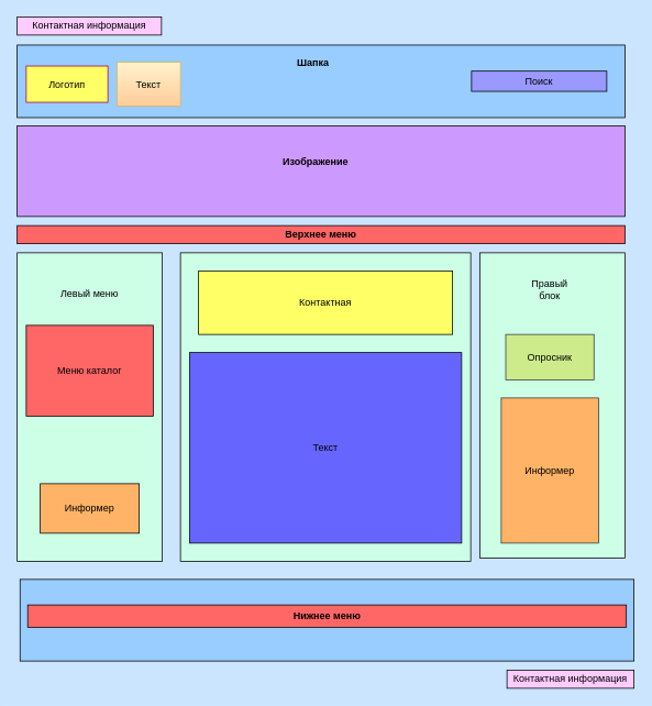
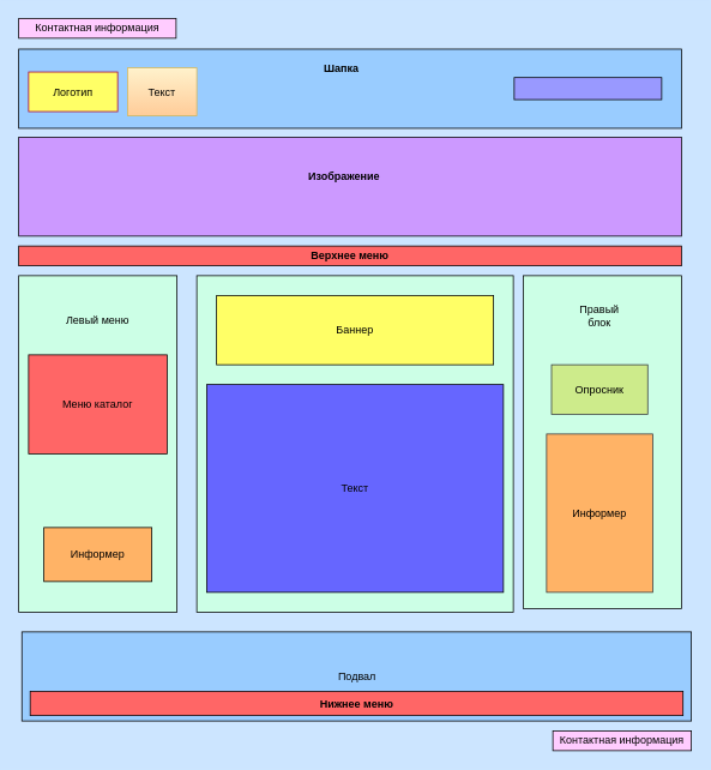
  <mxCell id="0" />
  <mxCell id="1" parent="0" />
  <mxCell id="2" value="" style="rounded=0;whiteSpace=wrap;html=1;fillColor=#99CCFF;" vertex="1" parent="1"><mxGeometry x="20" y="54.13" width="737" height="88" as="geometry" /></mxCell>
  <mxCell id="3" value="&lt;b&gt;Шапка&lt;/b&gt;" style="text;html=1;strokeColor=none;fillColor=none;align=center;verticalAlign=middle;whiteSpace=wrap;rounded=0;" vertex="1" parent="1"><mxGeometry x="359" y="66" width="40" height="20" as="geometry" /></mxCell>
  <mxCell id="4" value="Логотип" style="rounded=0;whiteSpace=wrap;html=1;fillColor=#ffff66;strokeColor=#A50040;fontColor=#000000;" vertex="1" parent="1"><mxGeometry x="31" y="79.56" width="99" height="44" as="geometry" /></mxCell>
  <mxCell id="5" value="Контактная информация" style="rounded=0;whiteSpace=wrap;html=1;fillColor=#FFCCFF;" vertex="1" parent="1"><mxGeometry x="614" y="812" width="154" height="22" as="geometry" /></mxCell>
  <mxCell id="6" value="" style="rounded=0;whiteSpace=wrap;html=1;fillColor=#9999FF;" vertex="1" parent="1"><mxGeometry x="571" y="85.75" width="164" height="24.5" as="geometry" /></mxCell>
- <mxCell id="7" value="Поиск" style="text;html=1;strokeColor=none;fillColor=none;align=center;verticalAlign=middle;whiteSpace=wrap;rounded=0;" vertex="1" parent="1"><mxGeometry x="633" y="88" width="40" height="20" as="geometry" /></mxCell>
  <mxCell id="8" value="Контактная информация" style="rounded=0;whiteSpace=wrap;html=1;fontColor=#000000;fillColor=#FFCCFF;" vertex="1" parent="1"><mxGeometry x="20" y="20" width="175" height="22" as="geometry" /></mxCell>
  <mxCell id="9" value="" style="rounded=0;whiteSpace=wrap;html=1;fontColor=#000000;fillColor=#CC99FF;fontStyle=1" vertex="1" parent="1"><mxGeometry x="20" y="152" width="737" height="110" as="geometry" /></mxCell>
  <mxCell id="10" value="Изображение" style="text;html=1;strokeColor=none;fillColor=none;align=center;verticalAlign=middle;whiteSpace=wrap;rounded=0;fontColor=#000000;fontStyle=1" vertex="1" parent="1"><mxGeometry x="359" y="185" width="46" height="22" as="geometry" /></mxCell>
  <mxCell id="11" value="&lt;b&gt;Верхнее меню&lt;/b&gt;" style="rounded=0;whiteSpace=wrap;html=1;fontColor=#000000;fillColor=#FF6666;" vertex="1" parent="1"><mxGeometry x="20" y="273" width="737" height="22" as="geometry" /></mxCell>
  <mxCell id="12" value="Текст" style="text;html=1;strokeColor=none;fillColor=none;align=center;verticalAlign=middle;whiteSpace=wrap;rounded=0;fontColor=#000000;" vertex="1" parent="1"><mxGeometry x="163" y="91.57" width="40" height="20" as="geometry" /></mxCell>
  <mxCell id="13" value="Текст" style="rounded=0;whiteSpace=wrap;html=1;fillColor=#fff2cc;strokeColor=#d6b656;gradientColor=#FFCC99;" vertex="1" parent="1"><mxGeometry x="141" y="75" width="77" height="53.13" as="geometry" /></mxCell>
  <mxCell id="14" value="" style="rounded=0;whiteSpace=wrap;html=1;fontColor=#000000;fillColor=#CCFFE6;" vertex="1" parent="1"><mxGeometry x="20" y="306" width="176" height="374" as="geometry" /></mxCell>
  <mxCell id="15" value="Левый меню" style="text;html=1;strokeColor=none;fillColor=none;align=center;verticalAlign=middle;whiteSpace=wrap;rounded=0;fontColor=#000000;" vertex="1" parent="1"><mxGeometry x="70.25" y="350" width="75.5" height="11" as="geometry" /></mxCell>
  <mxCell id="16" value="Меню каталог" style="rounded=0;whiteSpace=wrap;html=1;fontColor=#000000;fillColor=#FF6666;gradientColor=none;" vertex="1" parent="1"><mxGeometry x="31" y="394" width="154" height="110" as="geometry" /></mxCell>
  <mxCell id="17" value="Информер" style="rounded=0;whiteSpace=wrap;html=1;fontColor=#000000;fillColor=#FFB366;gradientColor=none;" vertex="1" parent="1"><mxGeometry x="48" y="586" width="120" height="60" as="geometry" /></mxCell>
  <mxCell id="18" value="" style="rounded=0;whiteSpace=wrap;html=1;fontColor=#000000;fillColor=#CCFFE6;gradientColor=none;" vertex="1" parent="1"><mxGeometry x="581" y="306" width="176" height="370" as="geometry" /></mxCell>
  <mxCell id="19" value="Правый блок" style="text;html=1;strokeColor=none;fillColor=none;align=center;verticalAlign=middle;whiteSpace=wrap;rounded=0;fontColor=#000000;" vertex="1" parent="1"><mxGeometry x="646" y="341" width="40" height="20" as="geometry" /></mxCell>
  <mxCell id="20" value="" style="rounded=0;whiteSpace=wrap;html=1;fillColor=#cdeb8b;strokeColor=#36393d;" vertex="1" parent="1"><mxGeometry x="612.5" y="405" width="107" height="55" as="geometry" /></mxCell>
  <mxCell id="21" value="Опросник" style="text;html=1;strokeColor=none;fillColor=none;align=center;verticalAlign=middle;whiteSpace=wrap;rounded=0;fontColor=#000000;" vertex="1" parent="1"><mxGeometry x="646" y="422.5" width="40" height="20" as="geometry" /></mxCell>
  <mxCell id="22" value="Информер" style="rounded=0;whiteSpace=wrap;html=1;fillColor=#FFB366;strokeColor=#36393d;" vertex="1" parent="1"><mxGeometry x="607" y="482" width="118" height="176" as="geometry" /></mxCell>
  <mxCell id="23" value="" style="rounded=0;whiteSpace=wrap;html=1;fontColor=#000000;fillColor=#CCFFE6;gradientColor=none;" vertex="1" parent="1"><mxGeometry x="218" y="306" width="352" height="374" as="geometry" /></mxCell>
- <mxCell id="24" value="Контактная" style="rounded=0;whiteSpace=wrap;html=1;fontColor=#000000;fillColor=#FFFF66;gradientColor=none;" vertex="1" parent="1"><mxGeometry x="240" y="328" width="308" height="77" as="geometry" /></mxCell>
+ <mxCell id="24" value="Баннер" style="rounded=0;whiteSpace=wrap;html=1;fontColor=#000000;fillColor=#FFFF66;gradientColor=none;" vertex="1" parent="1"><mxGeometry x="240" y="328" width="308" height="77" as="geometry" /></mxCell>
  <mxCell id="25" value="Текст" style="rounded=0;whiteSpace=wrap;html=1;fontColor=#000000;fillColor=#6666FF;gradientColor=none;" vertex="1" parent="1"><mxGeometry x="229" y="427" width="330" height="231" as="geometry" /></mxCell>
  <mxCell id="26" value="Подвал&lt;br&gt;" style="rounded=0;whiteSpace=wrap;html=1;fontColor=#000000;fillColor=#99CCFF;gradientColor=none;" vertex="1" parent="1"><mxGeometry x="23.5" y="702" width="744.5" height="99" as="geometry" /></mxCell>
- <mxCell id="27" value="&lt;b&gt;Нижнее меню&lt;/b&gt;" style="rounded=0;whiteSpace=wrap;html=1;fontColor=#000000;fillColor=#FF6666;gradientColor=none;" vertex="1" parent="1"><mxGeometry x="32.75" y="733" width="726" height="27" as="geometry" /></mxCell>
+ <mxCell id="27" value="&lt;b&gt;Нижнее меню&lt;/b&gt;" style="rounded=0;whiteSpace=wrap;html=1;fontColor=#000000;fillColor=#FF6666;gradientColor=none;" vertex="1" parent="1"><mxGeometry x="32.75" y="768" width="726" height="27" as="geometry" /></mxCell>
